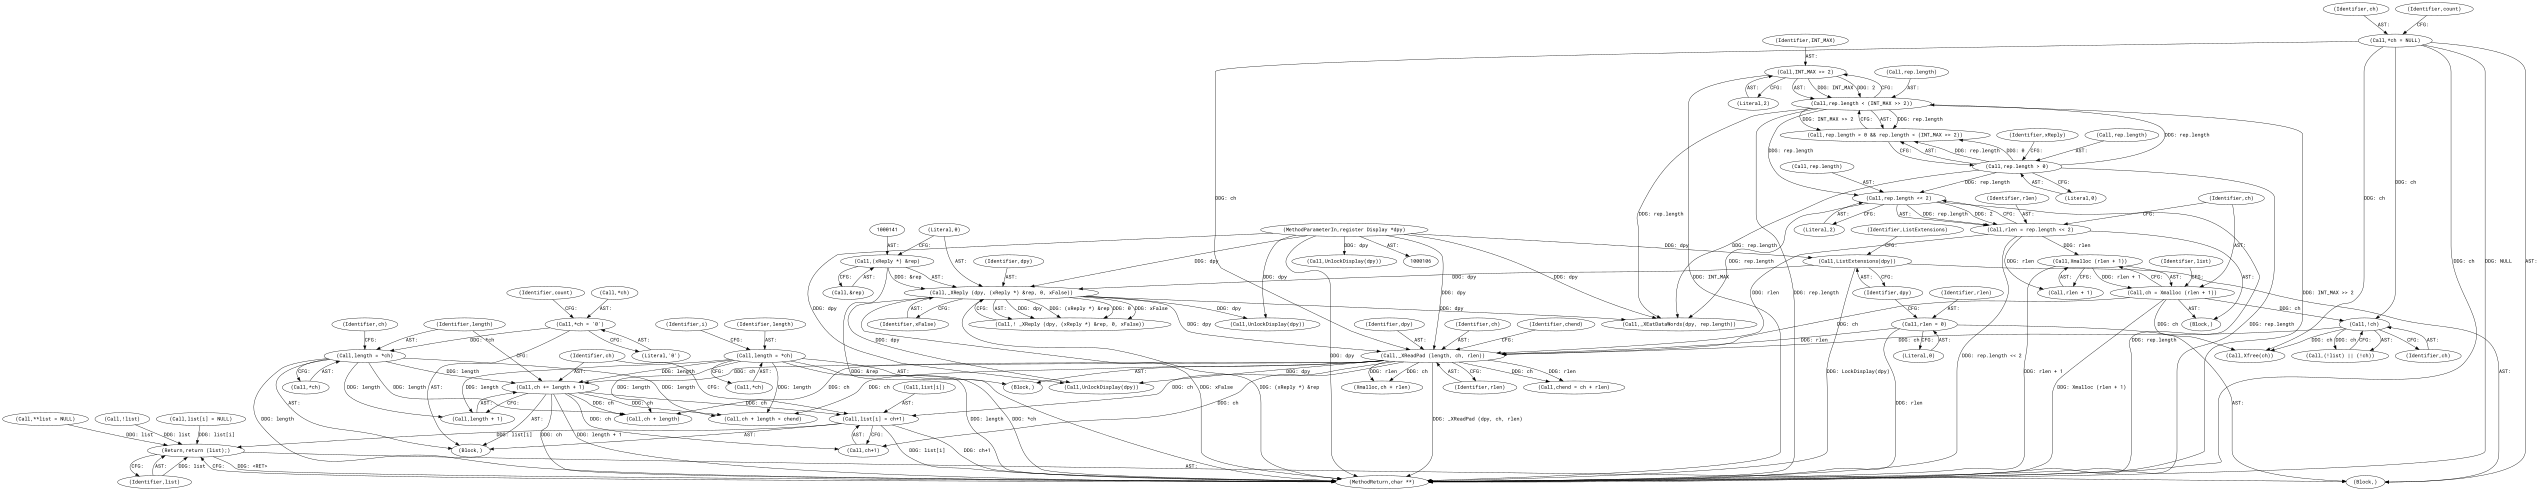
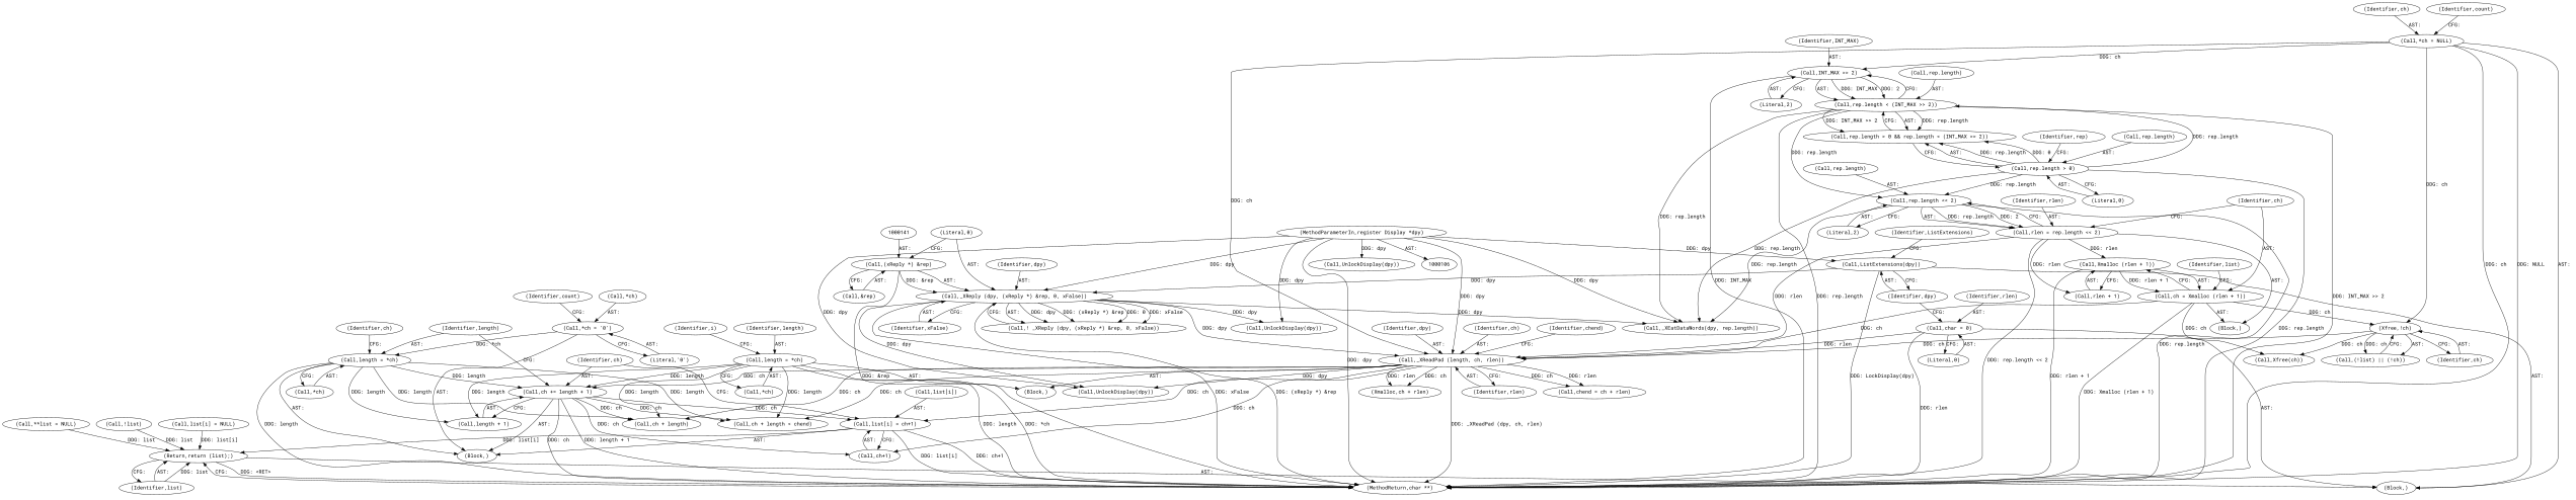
  digraph {
    fontname="Roboto Mono"
    node [fontname="Roboto Mono"]
    edge [fontname="Roboto Mono"]
    n1 [label="(Call,list[i] = ch+1)"]
    n2 [label="(Return,return (list);)"]
    n3 [label="(Call,ch+1)"]
    n4 [label="(Block,)"]
    n5 [label="(MethodReturn,char **)"]
    n6 [label="(Block,)"]
    n7 [label="(Identifier,list)"]
    n8 [label="(Call,ch += length + 1)"]
    n9 [label="(Call,ch + length)"]
    n10 [label="(Call,length + 1)"]
    n11 [label="(Call,ch + length < chend)"]
    n12 [label="(Call,length = *ch)"]
    n13 [label="(Block,)"]
    n14 [label="(Call,*ch)"]
    n15 [label="(Call,length = *ch)"]
    n16 [label="(Call,*ch)"]
    n17 [label="(Call,*ch = '\0')"]
    n18 [label="(Literal,'\0')"]
    n19 [label="(Call,_XReadPad (length, ch, rlen))"]
    n20 [label="(Identifier,rlen)"]
    n21 [label="(Call,UnlockDisplay(dpy))"]
    n22 [label="(Call,chend = ch + rlen)"]
    n23 [label="(Xmalloc,ch + rlen)"]
    n24 [label="(Call,_XReply (dpy, (xReply *) &rep, 0, xFalse))"]
    n25 [label="(Identifier,xFalse)"]
    n26 [label="(Call,UnlockDisplay(dpy))"]
    n27 [label="(Call,_XEatDataWords(dpy, rep.length))"]
    n28 [label="(Call,! _XReply (dpy, (xReply *) &rep, 0, xFalse))"]
    n29 [label="(Call,ListExtensions(dpy))"]
    n30 [label="(Identifier,dpy)"]
-   n31 [label="(Call,rlen = 0)"]
+   n31 [label="(Call,char = 0)"]
    n32 [label="(MethodParameterIn,register Display *dpy)"]
    n33 [label="(Call,UnlockDisplay(dpy))"]
    1000106
    n35 [label="(Call,(xReply *) &rep)"]
    n36 [label="(Call,&rep)"]
    n37 [label="(Call,*ch = NULL)"]
-   n38 [label="(Call,!ch)"]
+   n38 [label="(Xfree,!ch)"]
    n39 [label="(Call,Xfree(ch))"]
    n40 [label="(Call,(!list) || (!ch))"]
    n41 [label="(Identifier,ch)"]
    n42 [label="(Call,ch = Xmalloc (rlen + 1))"]
    n43 [label="(Call,Xmalloc (rlen + 1))"]
    n44 [label="(Block,)"]
    n45 [label="(Call,rlen + 1)"]
    n46 [label="(Call,rlen = rep.length << 2)"]
    n47 [label="(Call,rep.length << 2)"]
    n48 [label="(Literal,2)"]
    n49 [label="(Call,rep.length < (INT_MAX >> 2))"]
    n50 [label="(Call,INT_MAX >> 2)"]
    n51 [label="(Call,rep.length > 0 && rep.length < (INT_MAX >> 2))"]
    n52 [label="(Literal,2)"]
    n53 [label="(Call,rep.length > 0)"]
    n54 [label="(Literal,0)"]
    n55 [label="(Literal,0)"]
    n56 [label="(Identifier,INT_MAX)"]
    n57 [label="(Identifier,count)"]
-   n58 [label="(Identifier,xReply)"]
+   n58 [label="(Identifier,rep)"]
    n59 [label="(Call,**list = NULL)"]
    n60 [label="(Call,!list)"]
    n61 [label="(Identifier,ch)"]
    n62 [label="(Identifier,rlen)"]
    n63 [label="(Call,rep.length)"]
    n64 [label="(Identifier,length)"]
    n65 [label="(Call,list[i])"]
    n66 [label="(Call,list[i] = NULL)"]
    n67 [label="(Identifier,ListExtensions)"]
    n68 [label="(Identifier,dpy)"]
    n69 [label="(Identifier,list)"]
    n70 [label="(Identifier,i)"]
    n71 [label="(Identifier,ch)"]
    n72 [label="(Identifier,ch)"]
    n73 [label="(Call,rep.length)"]
    n74 [label="(Identifier,ch)"]
    n75 [label="(Call,*ch)"]
    n76 [label="(Identifier,count)"]
    n77 [label="(Literal,0)"]
    n78 [label="(Call,rep.length)"]
    n79 [label="(Identifier,ch)"]
    n80 [label="(Identifier,rlen)"]
    n81 [label="(Identifier,dpy)"]
    n82 [label="(Identifier,chend)"]
    n83 [label="(Identifier,length)"]
    1000141
    n1 -> n2 [label="DDG: list[i]"]
    n1 -> n3 [label="CFG: "]
    n1 -> n4 [label="AST: "]
    n1 -> n5 [label="DDG: ch+1"]
    n1 -> n5 [label="DDG: list[i]"]
    n2 -> n5 [label="DDG: <RET>"]
    n2 -> n6 [label="AST: "]
    n2 -> n7 [label="CFG: "]
    n3 -> n1 [label="AST: "]
    n5 -> n2 [label="CFG: "]
    n7 -> n2 [label="AST: "]
    n7 -> n2 [label="DDG: list"]
    n8 -> n1 [label="DDG: ch"]
    n8 -> n3 [label="DDG: ch"]
    n8 -> n4 [label="AST: "]
    n8 -> n5 [label="DDG: ch"]
    n8 -> n5 [label="DDG: length + 1"]
    n8 -> n9 [label="DDG: ch"]
    n8 -> n10 [label="CFG: "]
    n8 -> n11 [label="DDG: ch"]
    n10 -> n8 [label="AST: "]
    n12 -> n5 [label="DDG: length"]
    n12 -> n5 [label="DDG: *ch"]
    n12 -> n8 [label="DDG: length"]
    n12 -> n9 [label="DDG: length"]
    n12 -> n10 [label="DDG: length"]
    n12 -> n11 [label="DDG: length"]
    n12 -> n13 [label="AST: "]
    n12 -> n14 [label="CFG: "]
    n14 -> n12 [label="AST: "]
    n15 -> n4 [label="AST: "]
    n15 -> n5 [label="DDG: length"]
    n15 -> n8 [label="DDG: length"]
    n15 -> n9 [label="DDG: length"]
    n15 -> n10 [label="DDG: length"]
    n15 -> n11 [label="DDG: length"]
    n15 -> n16 [label="CFG: "]
    n16 -> n15 [label="AST: "]
    n17 -> n4 [label="AST: "]
    n17 -> n15 [label="DDG: *ch"]
    n17 -> n18 [label="CFG: "]
    n18 -> n17 [label="AST: "]
    n19 -> n1 [label="DDG: ch"]
    n19 -> n3 [label="DDG: ch"]
    n19 -> n5 [label="DDG: _XReadPad (dpy, ch, rlen)"]
    n19 -> n8 [label="DDG: ch"]
    n19 -> n9 [label="DDG: ch"]
    n19 -> n11 [label="DDG: ch"]
    n19 -> n13 [label="AST: "]
    n19 -> n20 [label="CFG: "]
    n19 -> n21 [label="DDG: dpy"]
    n19 -> n22 [label="DDG: ch"]
    n19 -> n22 [label="DDG: rlen"]
    n19 -> n23 [label="DDG: ch"]
    n19 -> n23 [label="DDG: rlen"]
    n20 -> n19 [label="AST: "]
    n24 -> n5 [label="DDG: (xReply *) &rep"]
    n24 -> n5 [label="DDG: xFalse"]
    n24 -> n19 [label="DDG: dpy"]
    n24 -> n21 [label="DDG: dpy"]
    n24 -> n25 [label="CFG: "]
    n24 -> n26 [label="DDG: dpy"]
    n24 -> n27 [label="DDG: dpy"]
    n24 -> n28 [label="AST: "]
    n24 -> n28 [label="DDG: dpy"]
    n24 -> n28 [label="DDG: (xReply *) &rep"]
    n24 -> n28 [label="DDG: 0"]
    n24 -> n28 [label="DDG: xFalse"]
    n25 -> n24 [label="AST: "]
    n28 -> n24 [label="CFG: "]
    n29 -> n5 [label="DDG: LockDisplay(dpy)"]
    n29 -> n6 [label="AST: "]
    n29 -> n24 [label="DDG: dpy"]
    n29 -> n30 [label="CFG: "]
    n30 -> n29 [label="AST: "]
    n30 -> n31 [label="CFG: "]
    n31 -> n5 [label="DDG: rlen"]
    n31 -> n6 [label="AST: "]
    n31 -> n19 [label="DDG: rlen"]
    n31 -> n55 [label="CFG: "]
    n32 -> n5 [label="DDG: dpy"]
    n32 -> n19 [label="DDG: dpy"]
    n32 -> n21 [label="DDG: dpy"]
    n32 -> n24 [label="DDG: dpy"]
    n32 -> n26 [label="DDG: dpy"]
    n32 -> n27 [label="DDG: dpy"]
    n32 -> n29 [label="DDG: dpy"]
    n32 -> n33 [label="DDG: dpy"]
    n32 -> 1000106 [label="AST: "]
    n35 -> n5 [label="DDG: &rep"]
    n35 -> n24 [label="AST: "]
    n35 -> n24 [label="DDG: &rep"]
    n35 -> n36 [label="CFG: "]
    n36 -> n35 [label="AST: "]
    n37 -> n5 [label="DDG: ch"]
    n37 -> n5 [label="DDG: NULL"]
    n37 -> n6 [label="AST: "]
    n37 -> n19 [label="DDG: ch"]
    n37 -> n38 [label="DDG: ch"]
-   n37 -> n39 [label="DDG: ch"]
+   n37 -> n50 [label="DDG: ch"]
    n38 -> n19 [label="DDG: ch"]
    n38 -> n39 [label="DDG: ch"]
    n38 -> n40 [label="AST: "]
    n38 -> n40 [label="DDG: ch"]
    n38 -> n41 [label="CFG: "]
    n40 -> n38 [label="CFG: "]
    n41 -> n38 [label="AST: "]
    n42 -> n5 [label="DDG: Xmalloc (rlen + 1)"]
    n42 -> n19 [label="DDG: ch"]
    n42 -> n38 [label="DDG: ch"]
    n42 -> n39 [label="DDG: ch"]
    n42 -> n43 [label="CFG: "]
    n42 -> n44 [label="AST: "]
    n43 -> n5 [label="DDG: rlen + 1"]
    n43 -> n42 [label="AST: "]
    n43 -> n42 [label="DDG: rlen + 1"]
    n43 -> n45 [label="CFG: "]
    n45 -> n43 [label="AST: "]
    n46 -> n5 [label="DDG: rep.length << 2"]
    n46 -> n19 [label="DDG: rlen"]
    n46 -> n43 [label="DDG: rlen"]
    n46 -> n44 [label="AST: "]
    n46 -> n45 [label="DDG: rlen"]
    n46 -> n47 [label="CFG: "]
    n47 -> n5 [label="DDG: rep.length"]
    n47 -> n27 [label="DDG: rep.length"]
    n47 -> n46 [label="AST: "]
    n47 -> n46 [label="DDG: rep.length"]
    n47 -> n46 [label="DDG: 2"]
    n47 -> n48 [label="CFG: "]
    n48 -> n47 [label="AST: "]
    n49 -> n5 [label="DDG: INT_MAX >> 2"]
    n49 -> n5 [label="DDG: rep.length"]
    n49 -> n27 [label="DDG: rep.length"]
    n49 -> n47 [label="DDG: rep.length"]
    n49 -> n50 [label="CFG: "]
    n49 -> n51 [label="AST: "]
    n49 -> n51 [label="DDG: rep.length"]
    n49 -> n51 [label="DDG: INT_MAX >> 2"]
    n50 -> n5 [label="DDG: INT_MAX"]
    n50 -> n49 [label="AST: "]
    n50 -> n49 [label="DDG: INT_MAX"]
    n50 -> n49 [label="DDG: 2"]
    n50 -> n52 [label="CFG: "]
    n51 -> n49 [label="CFG: "]
    n51 -> n53 [label="CFG: "]
    n52 -> n50 [label="AST: "]
    n53 -> n5 [label="DDG: rep.length"]
    n53 -> n27 [label="DDG: rep.length"]
    n53 -> n47 [label="DDG: rep.length"]
    n53 -> n49 [label="DDG: rep.length"]
    n53 -> n51 [label="AST: "]
    n53 -> n51 [label="DDG: rep.length"]
    n53 -> n51 [label="DDG: 0"]
    n53 -> n54 [label="CFG: "]
    n54 -> n53 [label="AST: "]
    n55 -> n31 [label="AST: "]
    n56 -> n50 [label="AST: "]
    n57 -> n17 [label="CFG: "]
    n58 -> n53 [label="CFG: "]
    n59 -> n2 [label="DDG: list"]
    n60 -> n2 [label="DDG: list"]
    n61 -> n1 [label="CFG: "]
    n61 -> n8 [label="AST: "]
    n62 -> n31 [label="AST: "]
    n63 -> n49 [label="AST: "]
    n64 -> n12 [label="AST: "]
    n65 -> n1 [label="AST: "]
    n66 -> n2 [label="DDG: list[i]"]
    n67 -> n29 [label="CFG: "]
    n68 -> n19 [label="AST: "]
    n69 -> n42 [label="CFG: "]
    n70 -> n12 [label="CFG: "]
    n71 -> n15 [label="CFG: "]
    n72 -> n42 [label="AST: "]
    n72 -> n46 [label="CFG: "]
    n73 -> n53 [label="AST: "]
    n74 -> n37 [label="AST: "]
    n75 -> n17 [label="AST: "]
    n76 -> n37 [label="CFG: "]
    n77 -> n24 [label="AST: "]
    n77 -> n35 [label="CFG: "]
    n78 -> n47 [label="AST: "]
    n79 -> n19 [label="AST: "]
    n80 -> n46 [label="AST: "]
    n81 -> n24 [label="AST: "]
    n82 -> n19 [label="CFG: "]
    n83 -> n8 [label="CFG: "]
    n83 -> n15 [label="AST: "]
    1000141 -> n35 [label="AST: "]
  }
